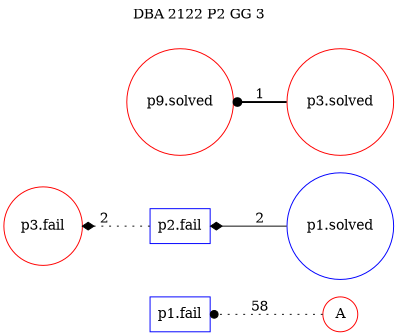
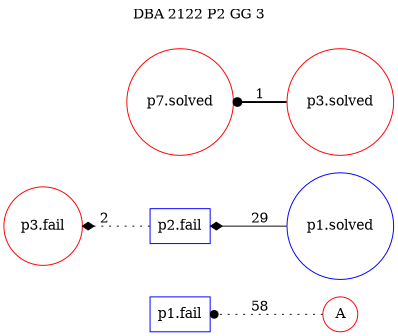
  digraph {
    label=" DBA 2122 P2 GG 3 "
    labelloc=tl
    rankdir=RL
    node [color=red shape=circle]
    edge [arrowhead=dot style=dotted]
    n1 [label=A]
    n2 [color=blue label="p1.fail" shape=box]
    n3 [color=blue label="p1.solved"]
    n4 [color=blue label="p2.fail" shape=box]
    n5 [label="p3.fail"]
    n6 [label="p3.solved"]
-   n7 [label="p9.solved"]
+   n7 [label="p7.solved"]
    n1 -> n2 [label=58]
-   n3 -> n4 [arrowhead=diamond label=2 style=solid]
+   n3 -> n4 [arrowhead=diamond label=29 style=solid]
    n4 -> n5 [arrowhead=diamond label=2]
    n6 -> n7 [label=1 style=bold]
  }
